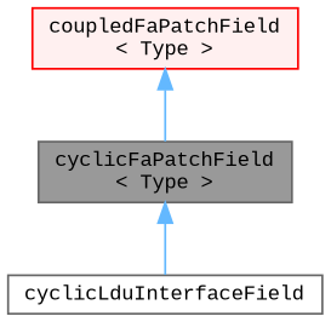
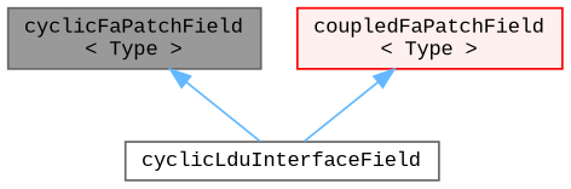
  digraph {
    fontname="Liberation Mono"
    node [color=gray40 fontname="Liberation Mono" fontsize=10 shape=box style=filled]
    edge [color=steelblue1 dir=back fontname="Liberation Mono" fontsize=10 labelfontname=Helvetica labelfontsize=10 style=solid]
    n1 [fillcolor=grey60 fontcolor=black height=0.2 label="cyclicFaPatchField\l\< Type \>" width=0.4]
    n2 [fillcolor=white height=0.2 label=cyclicLduInterfaceField width=0.4]
    n3 [color=red fillcolor="#FFF0F0" height=0.2 label="coupledFaPatchField\l\< Type \>" width=0.4]
    n1 -> n2
-   n3 -> n1
+   n3 -> n2
  }
